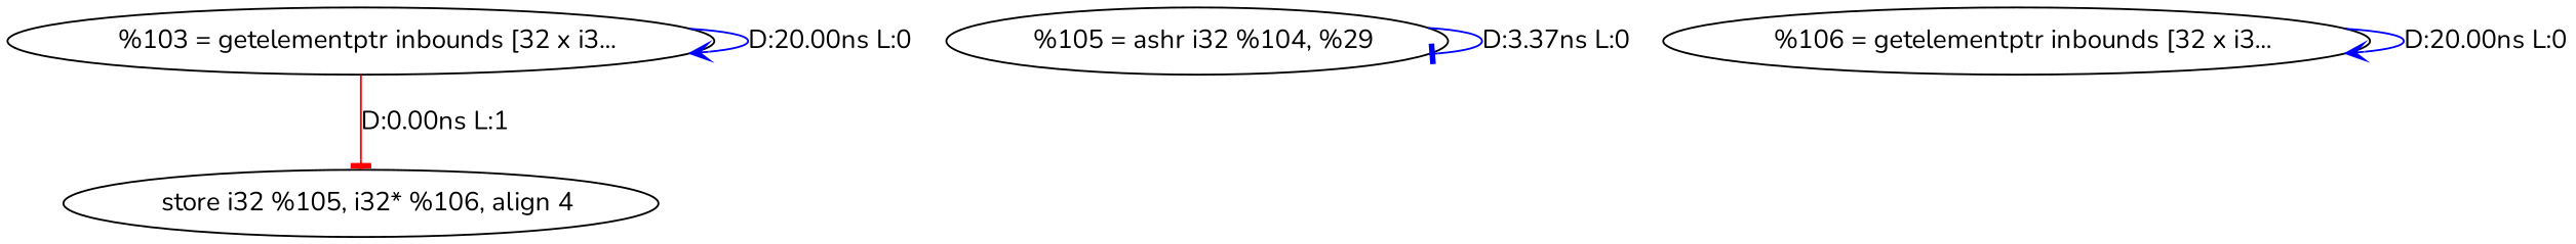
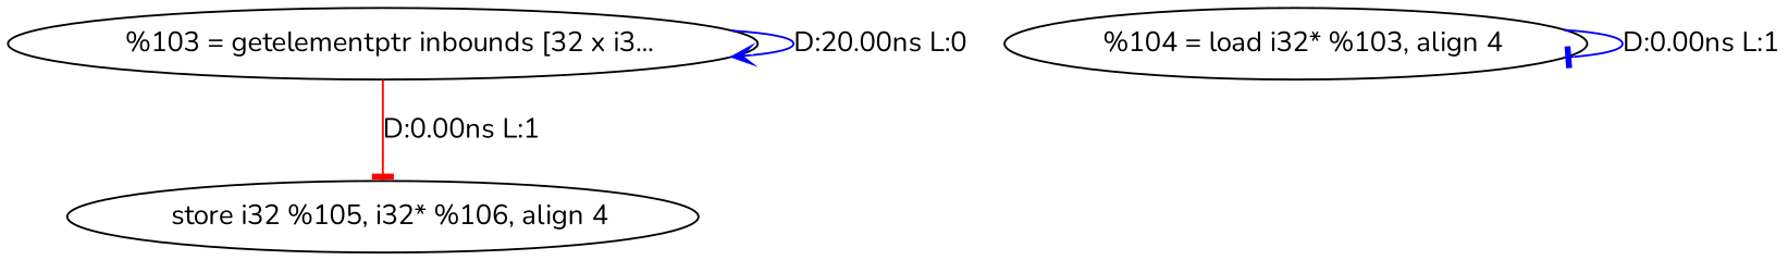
  digraph {
    fontname=Nunito
    node [fontname=Nunito]
    edge [arrowhead=tee color=blue fontname=Nunito]
    n1 [label="  %103 = getelementptr inbounds [32 x i3..."]
    n2 [label="  store i32 %105, i32* %106, align 4"]
-   n4 [label="  %105 = ashr i32 %104, %29"]
-   n5 [label="  %106 = getelementptr inbounds [32 x i3..."]
+   n3 [label="  %104 = load i32* %103, align 4"]
    n1 -> n1 [arrowhead=vee label="D:20.00ns L:0"]
    n1 -> n2 [color=red label="D:0.00ns L:1"]
-   n4 -> n4 [label="D:3.37ns L:0"]
-   n5 -> n5 [arrowhead=vee label="D:20.00ns L:0"]
+   n3 -> n3 [label="D:0.00ns L:1"]
  }
